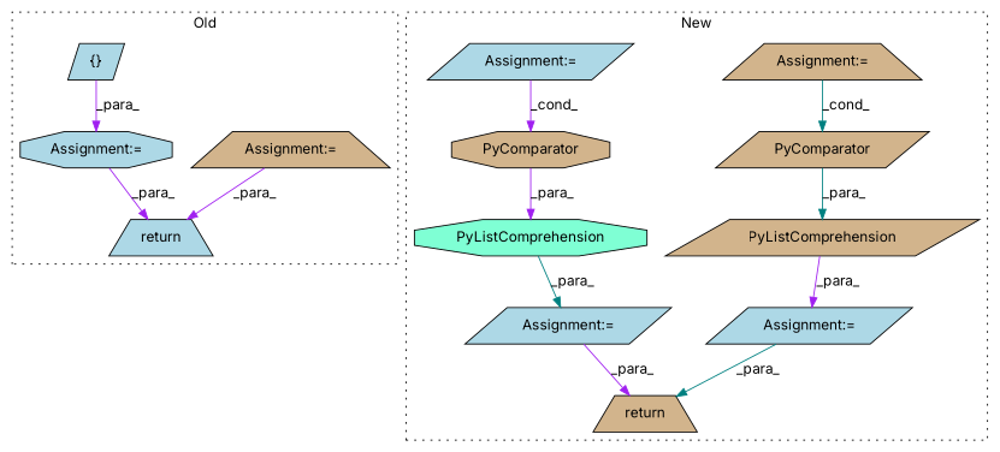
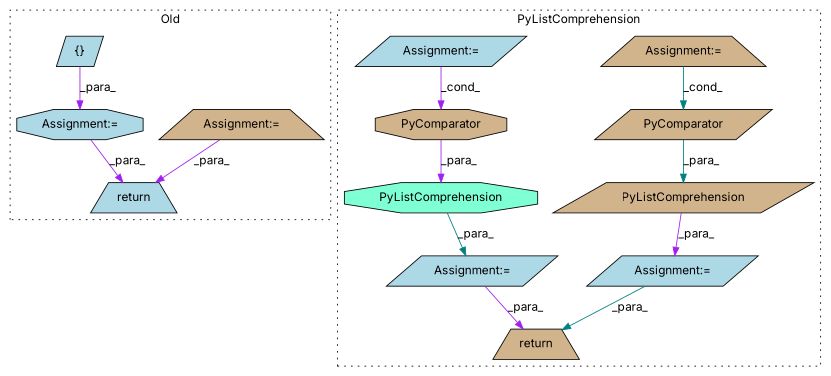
  digraph {
    fontname=Inter
    node [a=7 l=7 s=467 shape=parallelogram style=filled fillcolor=lightblue fontname=Inter]
    edge [color=purple fontname=Inter]
    n1 [a=41 label=return s=878 shape=trapezium]
    n2 [l=1 label="Assignment:=" shape=octagon]
    n3 [l=1 label="Assignment:=" s=492 shape=trapezium fillcolor=tan]
    n4 [a=4 l=2 label="{}" s=477]
    n5 [a=109 l=138 label=PyListComprehension s=481 fillcolor=tan]
    n6 [a=113 l=59 label=PyComparator s=552 fillcolor=tan]
    n7 [l=59 label="Assignment:=" s=552 shape=trapezium fillcolor=tan]
    n8 [a=41 label=return s=621 shape=trapezium fillcolor=tan]
    n9 [l=14 label="Assignment:=" s=308]
    n10 [l=14 label="Assignment:="]
    n11 [l=58 label="Assignment:=" s=393]
    n12 [a=113 l=58 label=PyComparator s=393 shape=octagon fillcolor=tan]
    n13 [a=109 l=137 label=PyListComprehension s=322 shape=octagon fillcolor=aquamarine]
    subgraph cluster_1 {
      label=Old
      style=dotted
      n1
      n2
      n3
      n4
    }
    subgraph cluster_2 {
-     label=New
+     label=PyListComprehension
      style=dotted
      n5
      n6
      n7
      n8
      n9
      n10
      n11
      n12
      n13
    }
    n2 -> n1 [label=_para_]
    n3 -> n1 [label=_para_]
    n4 -> n2 [label=_para_]
    n5 -> n10 [label=_para_]
    n6 -> n5 [label=_para_ color=teal]
    n7 -> n6 [label=_cond_ color=teal]
    n9 -> n8 [label=_para_]
    n10 -> n8 [label=_para_ color=teal]
    n11 -> n12 [label=_cond_]
    n12 -> n13 [label=_para_]
    n13 -> n9 [label=_para_ color=teal]
  }
